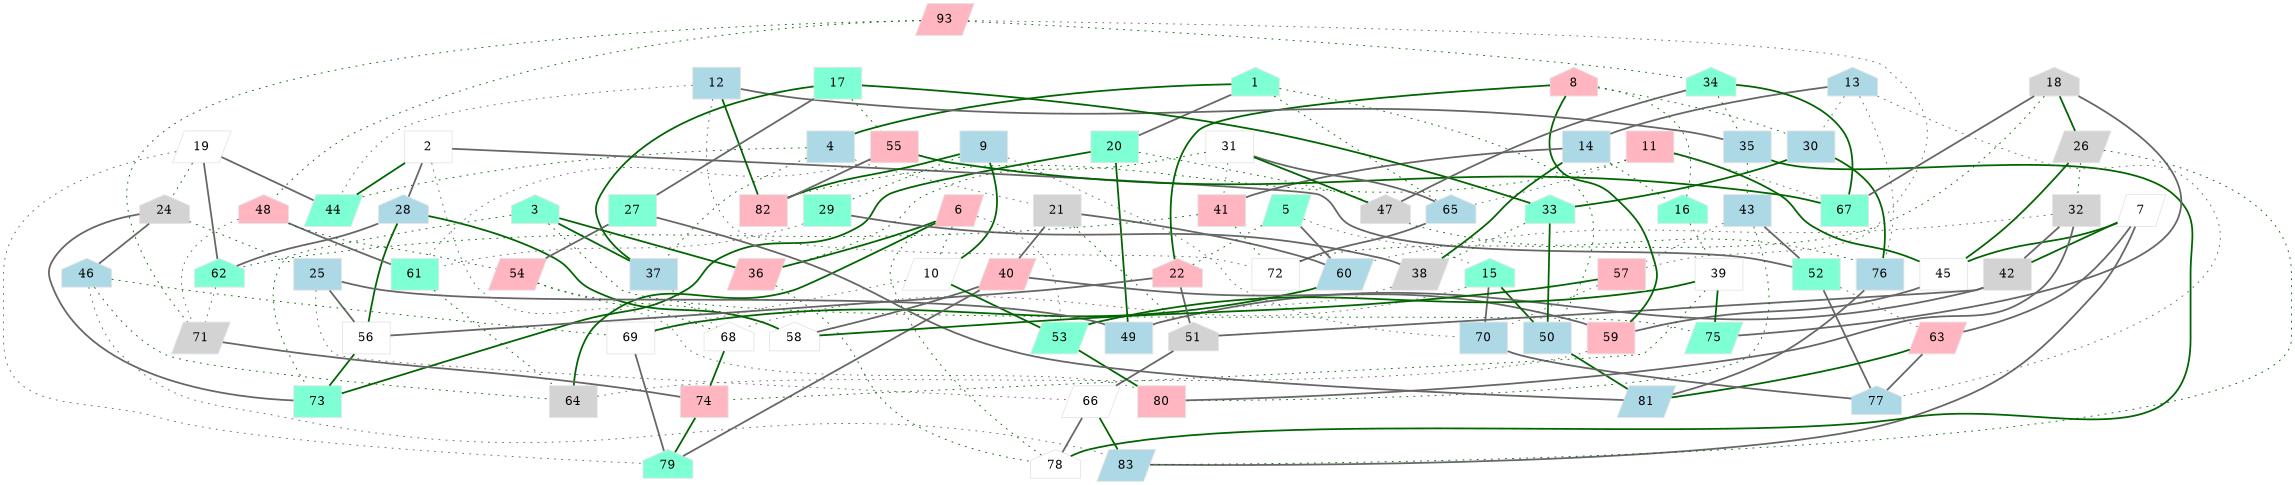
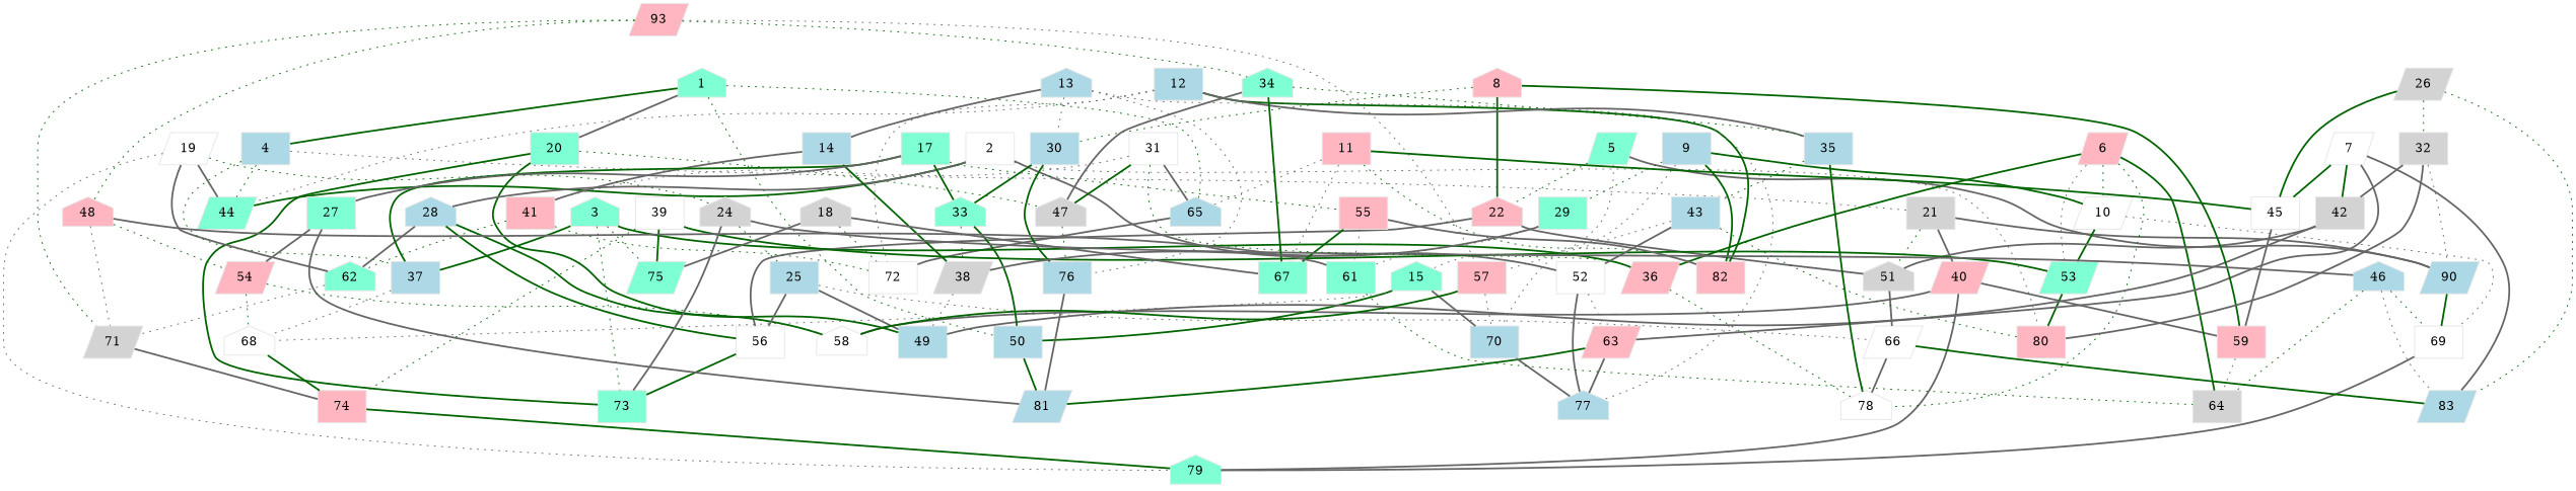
  graph {
    node [color=gray90 fillcolor=lightblue shape=box style=filled]
    edge [color=darkgreen style=bold]
    1 [fillcolor=aquamarine shape=house]
    4
    20 [fillcolor=aquamarine]
    50
    65 [shape=house]
    44 [fillcolor=aquamarine shape=parallelogram]
    37
    21 [fillcolor=lightgrey]
    73 [fillcolor=aquamarine]
    47 [fillcolor=lightgrey shape=house]
    49
    81 [shape=parallelogram]
    72 [fillcolor=white]
    2 [fillcolor=white]
    28 [shape=house]
-   52 [fillcolor=aquamarine]
+   52 [fillcolor=white]
    80 [fillcolor=lightpink]
    62 [fillcolor=aquamarine shape=house]
    56 [fillcolor=white]
    58 [fillcolor=white shape=house]
    63 [fillcolor=lightpink shape=parallelogram]
    77 [shape=house]
    3 [fillcolor=aquamarine shape=house]
    36 [fillcolor=lightpink shape=parallelogram]
    75 [fillcolor=aquamarine shape=parallelogram]
    78 [fillcolor=white shape=house]
    68 [fillcolor=white shape=house]
-   60 [shape=parallelogram]
+   60 [shape=parallelogram label=90]
    40 [fillcolor=lightpink shape=parallelogram]
    51 [fillcolor=lightgrey shape=house]
    5 [fillcolor=aquamarine shape=parallelogram]
    15 [fillcolor=aquamarine shape=house]
    22 [fillcolor=lightpink shape=house]
    70
    69 [fillcolor=white]
    6 [fillcolor=lightpink shape=parallelogram]
    10 [fillcolor=white shape=parallelogram]
    53 [fillcolor=aquamarine shape=parallelogram]
    64 [fillcolor=lightgrey]
    7 [fillcolor=white shape=parallelogram]
    42 [fillcolor=lightgrey]
    45 [fillcolor=white]
    83 [shape=parallelogram]
    59 [fillcolor=lightpink]
    8 [fillcolor=lightpink shape=house]
-   16 [fillcolor=aquamarine shape=house]
    30
    39 [fillcolor=white]
    76
    33 [fillcolor=aquamarine shape=house]
    9
    29 [fillcolor=aquamarine]
    82 [fillcolor=lightpink]
    38 [fillcolor=lightgrey shape=parallelogram]
    61 [fillcolor=aquamarine]
    79 [fillcolor=aquamarine shape=house]
    11 [fillcolor=lightpink]
    67 [fillcolor=aquamarine]
    12
    35
    43
    13 [shape=house]
    14
    41 [fillcolor=lightpink]
    74 [fillcolor=lightpink]
    17 [fillcolor=aquamarine]
    27 [fillcolor=aquamarine]
    55 [fillcolor=lightpink]
    54 [fillcolor=lightpink shape=parallelogram]
    18 [fillcolor=lightgrey shape=house]
    26 [fillcolor=lightgrey shape=parallelogram]
    32 [fillcolor=lightgrey]
    19 [fillcolor=white shape=parallelogram]
    24 [fillcolor=lightgrey shape=house]
    25
    46 [shape=house]
    71 [fillcolor=lightgrey shape=parallelogram]
    66 [fillcolor=white shape=parallelogram]
    n79 [fillcolor=lightpink label=93 shape=parallelogram]
    34 [fillcolor=aquamarine shape=house]
    48 [fillcolor=lightpink shape=house]
    57 [fillcolor=lightpink]
    31 [fillcolor=white]
    1 -- 4
    1 -- 20 [color=gray40]
    1 -- 50 [style=dotted]
    1 -- 65 [style=dotted]
    4 -- 44 [style=dotted]
    4 -- 37 [style=dotted]
    4 -- 21 [color=gray40 style=dotted]
    20 -- 73
    20 -- 47 [style=dotted]
    20 -- 49
    50 -- 81
    65 -- 72 [color=gray40]
    37 -- 68 [color=gray40 style=dotted]
    21 -- 60 [color=gray40]
    21 -- 40 [color=gray40]
    21 -- 51 [style=dotted]
    47 -- 76 [style=dotted]
    2 -- 44
    2 -- 28 [color=gray40]
    2 -- 52 [color=gray40]
    2 -- 80 [color=gray40 style=dotted]
    28 -- 62 [color=gray40]
    28 -- 56
    28 -- 58
    52 -- 63 [color=gray40 style=dotted]
    52 -- 77 [color=gray40]
    62 -- 71 [color=gray40 style=dotted]
    56 -- 73
    63 -- 81
    63 -- 77 [color=gray40]
    3 -- 37
    3 -- 73 [style=dotted]
    3 -- 36
    3 -- 75 [style=dotted]
    36 -- 78 [style=dotted]
    68 -- 74
    60 -- 69
    40 -- 58 [color=gray40]
    40 -- 59 [color=gray40]
    40 -- 79 [color=gray40]
    51 -- 66 [color=gray40]
    5 -- 60 [color=gray40]
    5 -- 15 [color=gray40 style=dotted]
    5 -- 22 [style=dotted]
    15 -- 50
    15 -- 68 [color=gray40 style=dotted]
    15 -- 70 [color=gray40]
    22 -- 56 [color=gray40]
    22 -- 51 [color=gray40]
    70 -- 77 [color=gray40]
    69 -- 79 [color=gray40]
    6 -- 36
    6 -- 78 [style=dotted]
    6 -- 10 [style=dotted]
    6 -- 53 [color=gray40 style=dotted]
    6 -- 64
    10 -- 69 [color=gray40 style=dotted]
    10 -- 53
    53 -- 80
    7 -- 63 [color=gray40]
    7 -- 42
    7 -- 45
    7 -- 83 [color=gray40]
    42 -- 49 [color=gray40]
    42 -- 51 [color=gray40]
    45 -- 59 [color=gray40]
    59 -- 64 [color=gray40 style=dotted]
    8 -- 22
    8 -- 59
-   8 -- 16 [style=dotted]
    8 -- 30 [style=dotted]
-   16 -- 39 [style=dotted]
    30 -- 76
    30 -- 33
    39 -- 75
    39 -- 53
    39 -- 74 [style=dotted]
    76 -- 81 [color=gray40]
    33 -- 50
    33 -- 38 [style=dotted]
    9 -- 70 [color=gray40 style=dotted]
    9 -- 10
    9 -- 29 [style=dotted]
    9 -- 82
    29 -- 38 [color=gray40]
    29 -- 61 [color=gray40 style=dotted]
    38 -- 49 [color=gray40 style=dotted]
    61 -- 64 [style=dotted]
    11 -- 65 [color=gray40 style=dotted]
    11 -- 45
    11 -- 82 [style=dotted]
    11 -- 67 [color=gray40 style=dotted]
    12 -- 44 [color=gray40 style=dotted]
    12 -- 72 [color=gray40 style=dotted]
    12 -- 82
    12 -- 35 [color=gray40]
    35 -- 78
    35 -- 43 [style=dotted]
    43 -- 52 [color=gray40]
    43 -- 80 [style=dotted]
    43 -- 57 [color=gray40 style=dotted]
    13 -- 77 [color=gray40 style=dotted]
    13 -- 30 [color=gray40 style=dotted]
    13 -- 76 [color=gray40 style=dotted]
    13 -- 14 [color=gray40]
-   14 -- 16 [style=dotted]
    14 -- 38
    14 -- 41 [color=gray40]
    41 -- 72 [style=dotted]
    41 -- 62 [style=dotted]
    74 -- 79
    17 -- 37
    17 -- 33
    17 -- 27 [color=gray40]
    17 -- 55 [style=dotted]
    27 -- 81 [color=gray40]
    27 -- 54 [color=gray40]
    55 -- 82 [color=gray40]
    55 -- 61 [color=gray40 style=dotted]
    55 -- 67
    54 -- 58 [style=dotted]
    54 -- 68 [style=dotted]
    18 -- 72 [style=dotted]
    18 -- 75 [color=gray40]
    18 -- 67 [color=gray40]
-   18 -- 26
    26 -- 45
    26 -- 83 [style=dotted]
    26 -- 32 [style=dotted]
    32 -- 80 [color=gray40]
    32 -- 60 [color=gray40 style=dotted]
    32 -- 42 [color=gray40]
    19 -- 44 [color=gray40]
    19 -- 62 [color=gray40]
    19 -- 79 [color=gray40 style=dotted]
    19 -- 24 [style=dotted]
    24 -- 73 [color=gray40]
    24 -- 25 [style=dotted]
    24 -- 46 [color=gray40]
    25 -- 49 [color=gray40]
    25 -- 56 [color=gray40]
    25 -- 66 [color=gray40 style=dotted]
    46 -- 69 [style=dotted]
    46 -- 64 [style=dotted]
    46 -- 83 [color=gray40 style=dotted]
    71 -- 74 [color=gray40]
    66 -- 78 [color=gray40]
    66 -- 83
    n79 -- 71 [style=dotted]
    n79 -- 34 [style=dotted]
    n79 -- 48 [style=dotted]
    n79 -- 57 [color=gray40 style=dotted]
    34 -- 47 [color=gray40]
    34 -- 67
    34 -- 35 [style=dotted]
    48 -- 61 [color=gray40]
    48 -- 54 [style=dotted]
    48 -- 71 [color=gray40 style=dotted]
    57 -- 58
    57 -- 70 [color=gray40 style=dotted]
    31 -- 65 [color=gray40]
    31 -- 47
    31 -- 36 [style=dotted]
    31 -- 41 [color=gray40 style=dotted]
  }
